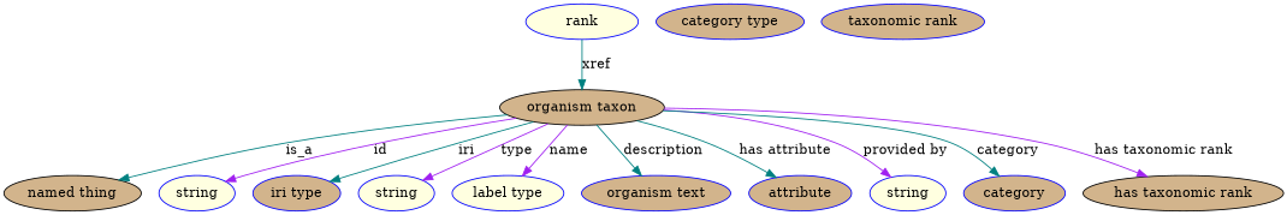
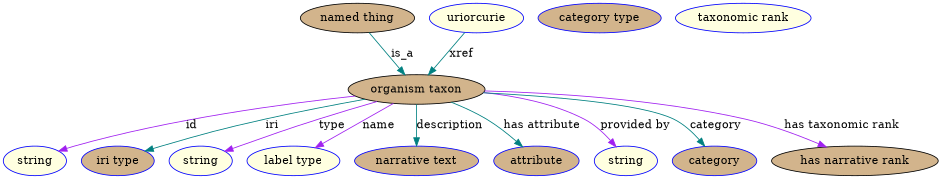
  digraph {
    node [fillcolor=tan style=filled color=blue]
    edge [color=teal style=solid]
    n1 [height=0.5 label="organism taxon" width=2.3109 color=""]
    "named thing" [height=0.5 width=1.9318 color=""]
    n3 [fillcolor=lightyellow height=0.5 label=string width=1.0652]
    n4 [height=0.5 label="iri type" width=1.2277]
    n5 [fillcolor=lightyellow height=0.5 label=string width=1.0652]
    n6 [fillcolor=lightyellow height=0.5 label="label type" width=1.5707]
-   n7 [height=0.5 label="organism text" width=2.0943]
+   n7 [height=0.5 label="narrative text" width=2.0943]
    n8 [height=0.5 label=attribute width=1.4443]
    n9 [fillcolor=lightyellow height=0.5 label=string width=1.0652]
    category [height=0.5 width=1.4263]
-   "has taxonomic rank" [height=0.5 width=2.8164 color=""]
-   n12 [fillcolor=lightyellow height=0.5 label=rank width=1.5887]
+   "has taxonomic rank" [height=0.5 width=2.8164 label="has narrative rank" color=""]
+   n12 [fillcolor=lightyellow height=0.5 label=uriorcurie width=1.5887]
    n13 [height=0.5 label="category type" width=2.0762]
-   n14 [height=0.5 label="taxonomic rank" width=2.2929]
-   n1 -> "named thing" [label=is_a style=""]
+   n14 [fillcolor=lightyellow height=0.5 label="taxonomic rank" width=2.2929]
+   "named thing" -> n1 [label=is_a style=""]
    n1 -> n3 [color=purple label=id]
    n1 -> n4 [label=iri]
    n1 -> n5 [color=purple label=type]
    n1 -> n6 [color=purple label=name]
    n1 -> n7 [label=description]
    n1 -> n8 [label="has attribute"]
    n1 -> n9 [color=purple label="provided by"]
    n1 -> category [label=category]
    n1 -> "has taxonomic rank" [color=purple label="has taxonomic rank"]
    n12 -> n1 [label=xref]
  }
